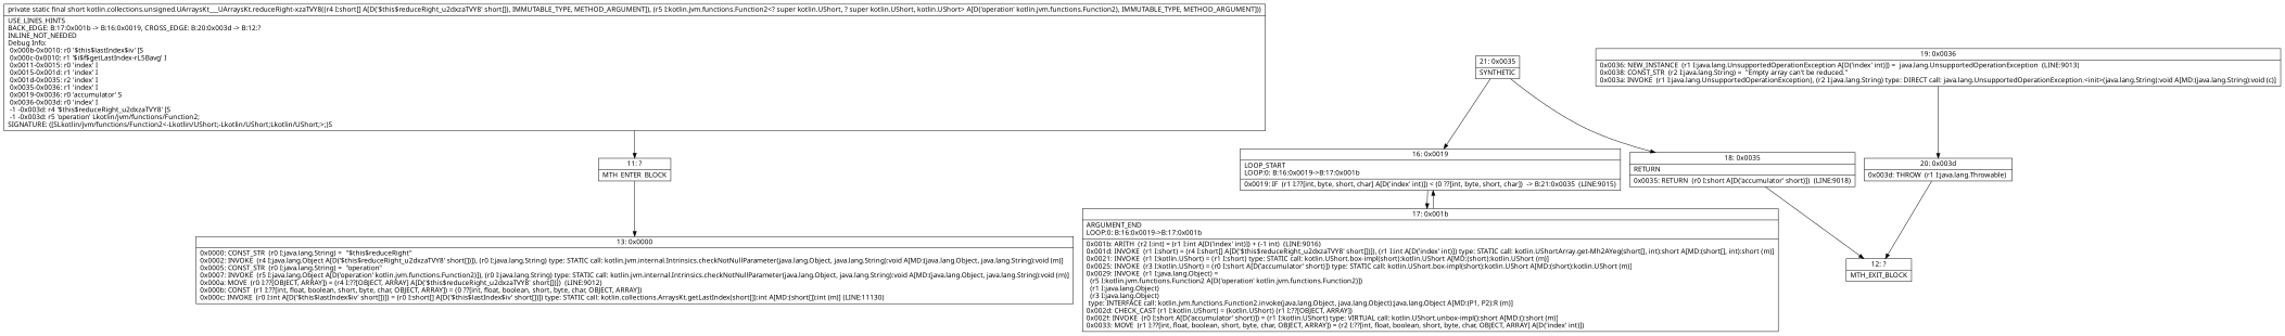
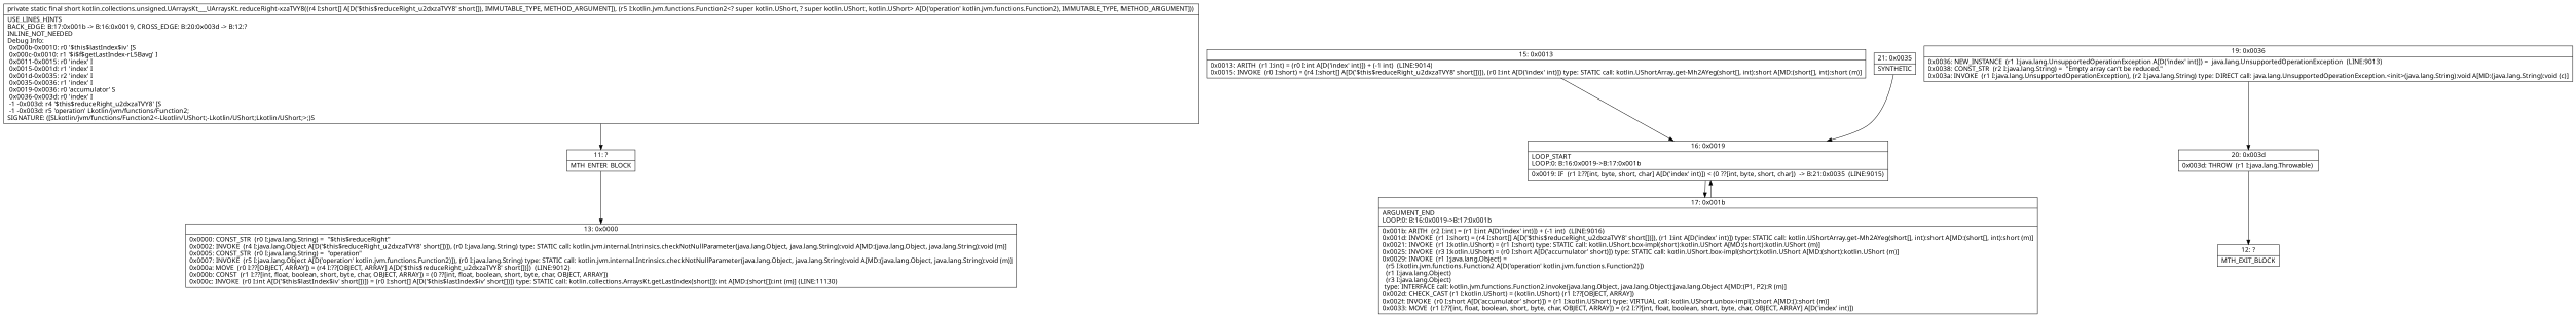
  digraph {
    fontname="Noto Sans"
    node [fontname="Noto Sans" shape=record]
    edge [fontname="Noto Sans"]
    n1 [label="{11\:\ ?|MTH_ENTER_BLOCK\l}"]
    n2 [label="{13\:\ 0x0000|0x0000: CONST_STR  (r0 I:java.lang.String) =  \"$this$reduceRight\" \l0x0002: INVOKE  (r4 I:java.lang.Object A[D('$this$reduceRight_u2dxzaTVY8' short[])]), (r0 I:java.lang.String) type: STATIC call: kotlin.jvm.internal.Intrinsics.checkNotNullParameter(java.lang.Object, java.lang.String):void A[MD:(java.lang.Object, java.lang.String):void (m)]\l0x0005: CONST_STR  (r0 I:java.lang.String) =  \"operation\" \l0x0007: INVOKE  (r5 I:java.lang.Object A[D('operation' kotlin.jvm.functions.Function2)]), (r0 I:java.lang.String) type: STATIC call: kotlin.jvm.internal.Intrinsics.checkNotNullParameter(java.lang.Object, java.lang.String):void A[MD:(java.lang.Object, java.lang.String):void (m)]\l0x000a: MOVE  (r0 I:??[OBJECT, ARRAY]) = (r4 I:??[OBJECT, ARRAY] A[D('$this$reduceRight_u2dxzaTVY8' short[])])  (LINE:9012)\l0x000b: CONST  (r1 I:??[int, float, boolean, short, byte, char, OBJECT, ARRAY]) = (0 ??[int, float, boolean, short, byte, char, OBJECT, ARRAY]) \l0x000c: INVOKE  (r0 I:int A[D('$this$lastIndex$iv' short[])]) = (r0 I:short[] A[D('$this$lastIndex$iv' short[])]) type: STATIC call: kotlin.collections.ArraysKt.getLastIndex(short[]):int A[MD:(short[]):int (m)] (LINE:11130)\l}"]
+   n3 [label="{15\:\ 0x0013|0x0013: ARITH  (r1 I:int) = (r0 I:int A[D('index' int)]) + (\-1 int)  (LINE:9014)\l0x0015: INVOKE  (r0 I:short) = (r4 I:short[] A[D('$this$reduceRight_u2dxzaTVY8' short[])]), (r0 I:int A[D('index' int)]) type: STATIC call: kotlin.UShortArray.get\-Mh2AYeg(short[], int):short A[MD:(short[], int):short (m)]\l}"]
    n4 [label="{16\:\ 0x0019|LOOP_START\lLOOP:0: B:16:0x0019\-\>B:17:0x001b\l|0x0019: IF  (r1 I:??[int, byte, short, char] A[D('index' int)]) \< (0 ??[int, byte, short, char])  \-\> B:21:0x0035  (LINE:9015)\l}"]
    n5 [label="{19\:\ 0x0036|0x0036: NEW_INSTANCE  (r1 I:java.lang.UnsupportedOperationException A[D('index' int)]) =  java.lang.UnsupportedOperationException  (LINE:9013)\l0x0038: CONST_STR  (r2 I:java.lang.String) =  \"Empty array can't be reduced.\" \l0x003a: INVOKE  (r1 I:java.lang.UnsupportedOperationException), (r2 I:java.lang.String) type: DIRECT call: java.lang.UnsupportedOperationException.\<init\>(java.lang.String):void A[MD:(java.lang.String):void (c)]\l}"]
    n6 [label="{20\:\ 0x003d|0x003d: THROW  (r1 I:java.lang.Throwable) \l}"]
    n7 [label="{17\:\ 0x001b|ARGUMENT_END\lLOOP:0: B:16:0x0019\-\>B:17:0x001b\l|0x001b: ARITH  (r2 I:int) = (r1 I:int A[D('index' int)]) + (\-1 int)  (LINE:9016)\l0x001d: INVOKE  (r1 I:short) = (r4 I:short[] A[D('$this$reduceRight_u2dxzaTVY8' short[])]), (r1 I:int A[D('index' int)]) type: STATIC call: kotlin.UShortArray.get\-Mh2AYeg(short[], int):short A[MD:(short[], int):short (m)]\l0x0021: INVOKE  (r1 I:kotlin.UShort) = (r1 I:short) type: STATIC call: kotlin.UShort.box\-impl(short):kotlin.UShort A[MD:(short):kotlin.UShort (m)]\l0x0025: INVOKE  (r3 I:kotlin.UShort) = (r0 I:short A[D('accumulator' short)]) type: STATIC call: kotlin.UShort.box\-impl(short):kotlin.UShort A[MD:(short):kotlin.UShort (m)]\l0x0029: INVOKE  (r1 I:java.lang.Object) = \l  (r5 I:kotlin.jvm.functions.Function2 A[D('operation' kotlin.jvm.functions.Function2)])\l  (r1 I:java.lang.Object)\l  (r3 I:java.lang.Object)\l type: INTERFACE call: kotlin.jvm.functions.Function2.invoke(java.lang.Object, java.lang.Object):java.lang.Object A[MD:(P1, P2):R (m)]\l0x002d: CHECK_CAST (r1 I:kotlin.UShort) = (kotlin.UShort) (r1 I:??[OBJECT, ARRAY]) \l0x002f: INVOKE  (r0 I:short A[D('accumulator' short)]) = (r1 I:kotlin.UShort) type: VIRTUAL call: kotlin.UShort.unbox\-impl():short A[MD:():short (m)]\l0x0033: MOVE  (r1 I:??[int, float, boolean, short, byte, char, OBJECT, ARRAY]) = (r2 I:??[int, float, boolean, short, byte, char, OBJECT, ARRAY] A[D('index' int)]) \l}"]
    n8 [label="{21\:\ 0x0035|SYNTHETIC\l}"]
-   n9 [label="{18\:\ 0x0035|RETURN\l|0x0035: RETURN  (r0 I:short A[D('accumulator' short)])  (LINE:9018)\l}"]
    n10 [label="{12\:\ ?|MTH_EXIT_BLOCK\l}"]
    n11 [label="{private static final short kotlin.collections.unsigned.UArraysKt___UArraysKt.reduceRight\-xzaTVY8((r4 I:short[] A[D('$this$reduceRight_u2dxzaTVY8' short[]), IMMUTABLE_TYPE, METHOD_ARGUMENT]), (r5 I:kotlin.jvm.functions.Function2\<? super kotlin.UShort, ? super kotlin.UShort, kotlin.UShort\> A[D('operation' kotlin.jvm.functions.Function2), IMMUTABLE_TYPE, METHOD_ARGUMENT]))  | USE_LINES_HINTS\lBACK_EDGE: B:17:0x001b \-\> B:16:0x0019, CROSS_EDGE: B:20:0x003d \-\> B:12:?\lINLINE_NOT_NEEDED\lDebug Info:\l  0x000b\-0x0010: r0 '$this$lastIndex$iv' [S\l  0x000c\-0x0010: r1 '$i$f$getLastIndex\-rL5Bavg' I\l  0x0011\-0x0015: r0 'index' I\l  0x0015\-0x001d: r1 'index' I\l  0x001d\-0x0035: r2 'index' I\l  0x0035\-0x0036: r1 'index' I\l  0x0019\-0x0036: r0 'accumulator' S\l  0x0036\-0x003d: r0 'index' I\l  \-1 \-0x003d: r4 '$this$reduceRight_u2dxzaTVY8' [S\l  \-1 \-0x003d: r5 'operation' Lkotlin\/jvm\/functions\/Function2;\lSIGNATURE: ([SLkotlin\/jvm\/functions\/Function2\<\-Lkotlin\/UShort;\-Lkotlin\/UShort;Lkotlin\/UShort;\>;)S\l}"]
    n1 -> n2
+   n3 -> n4
    n4 -> n7 [style=solid]
    n5 -> n6
    n6 -> n10
    n7 -> n4
    n8 -> n4
-   n8 -> n9
-   n9 -> n10
    n11 -> n1
  }
